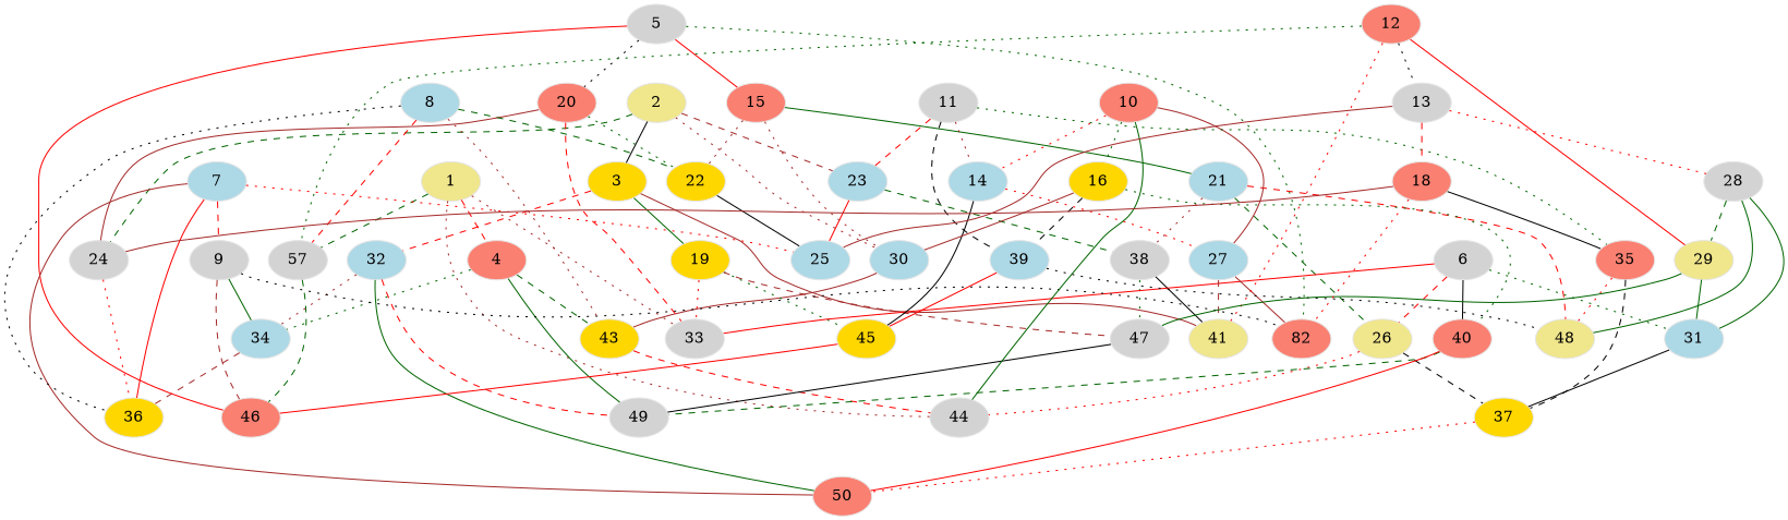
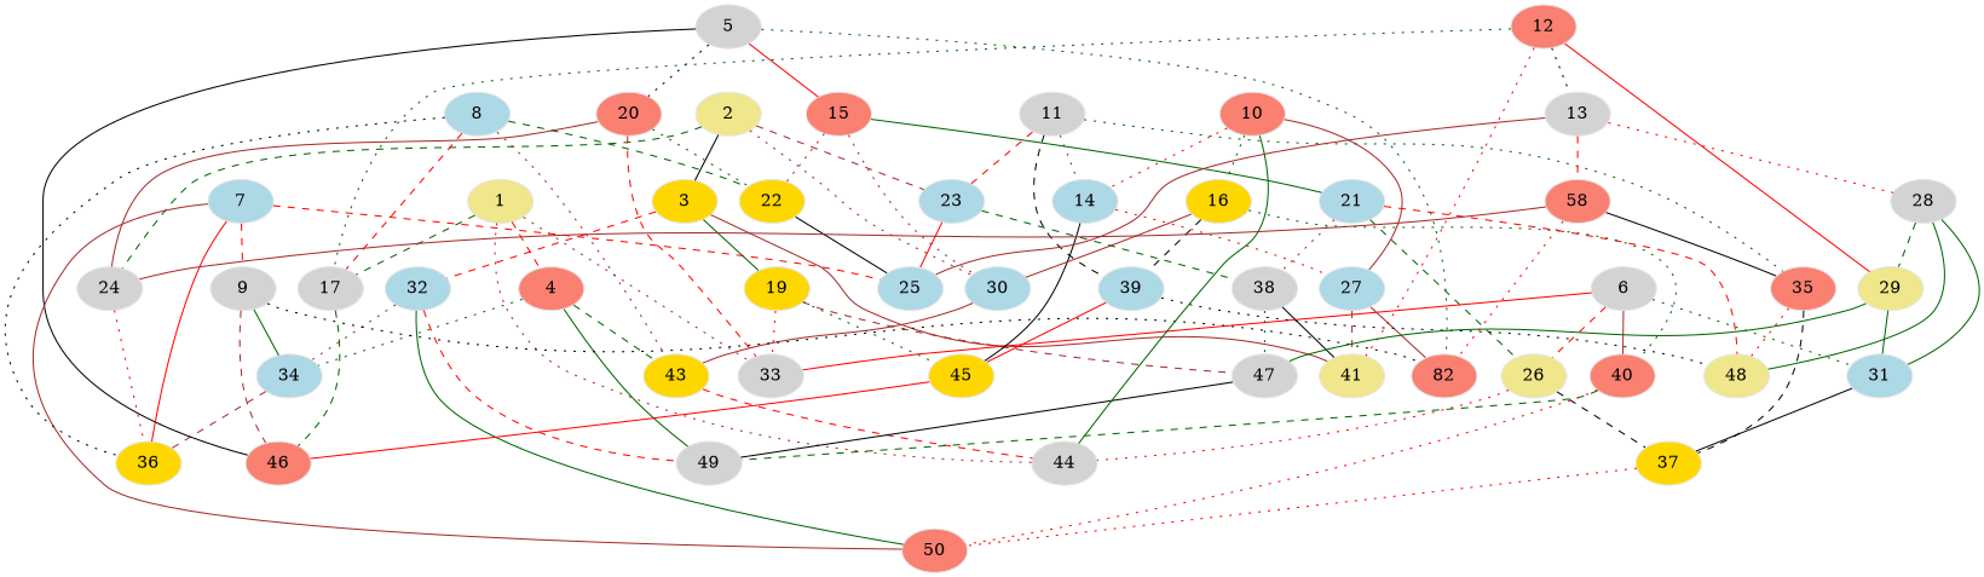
  graph {
    node [color=gray90 fillcolor=lightgrey style=filled]
    edge [color=red style=solid]
    1 [fillcolor=khaki]
    4 [fillcolor=salmon]
-   17 [label=57]
+   17
    33
    44
    34 [fillcolor=lightblue]
    43 [fillcolor=gold]
    49
    46 [fillcolor=salmon]
    2 [fillcolor=khaki]
    3 [fillcolor=gold]
    23 [fillcolor=lightblue]
    24
    30 [fillcolor=lightblue]
    19 [fillcolor=gold]
    32 [fillcolor=lightblue]
    41 [fillcolor=khaki]
    25 [fillcolor=lightblue]
    38
    36 [fillcolor=gold]
    45 [fillcolor=gold]
    47
    50 [fillcolor=salmon]
    15 [fillcolor=salmon]
    5
    20 [fillcolor=salmon]
    n27 [fillcolor=salmon label=82]
    22 [fillcolor=gold]
    21 [fillcolor=lightblue]
    6
    26 [fillcolor=khaki]
    31 [fillcolor=lightblue]
    40 [fillcolor=salmon]
    37 [fillcolor=gold]
    7 [fillcolor=lightblue]
    9
    8 [fillcolor=lightblue]
    10 [fillcolor=salmon]
    14 [fillcolor=lightblue]
    16 [fillcolor=gold]
    27 [fillcolor=lightblue]
    39 [fillcolor=lightblue]
    11
    35 [fillcolor=salmon]
    48 [fillcolor=khaki]
    12 [fillcolor=salmon]
    13
    29 [fillcolor=khaki]
-   18 [fillcolor=salmon]
+   18 [fillcolor=salmon label=58]
    28
    1 -- 4 [style=dashed]
    1 -- 17 [color=darkgreen style=dashed]
    1 -- 33 [color=brown style=dotted]
    1 -- 44 [color=brown style=dotted]
    4 -- 34 [color=darkgreen style=dotted]
    4 -- 43 [color=darkgreen style=dashed]
    4 -- 49 [color=darkgreen]
    17 -- 46 [color=darkgreen style=dashed]
    34 -- 36 [color=brown style=dashed]
    43 -- 44 [style=dashed]
    2 -- 3 [color=black]
    2 -- 23 [color=brown style=dashed]
    2 -- 24 [color=darkgreen style=dashed]
    2 -- 30 [color=brown style=dotted]
    3 -- 19 [color=darkgreen]
    3 -- 32 [style=dashed]
    3 -- 41 [color=brown]
    23 -- 25
    23 -- 38 [color=darkgreen style=dashed]
    24 -- 36 [style=dotted]
    30 -- 43 [color=brown]
    19 -- 33 [style=dotted]
    19 -- 45 [color=darkgreen style=dotted]
    19 -- 47 [color=brown style=dashed]
    32 -- 34 [color=brown style=dotted]
    32 -- 49 [style=dashed]
    32 -- 50 [color=darkgreen]
    38 -- 41 [color=black]
    38 -- 47 [color=darkgreen style=dotted]
    45 -- 46
    47 -- 49 [color=black]
    15 -- 30 [color=brown style=dotted]
    15 -- 22 [color=brown style=dotted]
    15 -- 21 [color=darkgreen]
-   5 -- 46
+   5 -- 46 [color=black]
    5 -- 15
    5 -- 20 [color=black style=dotted]
    5 -- n27 [color=darkgreen style=dotted]
    20 -- 33 [style=dashed]
    20 -- 24 [color=brown]
    20 -- 22 [color=darkgreen style=dotted]
    22 -- 25 [color=black]
    21 -- 38 [color=brown style=dotted]
    21 -- 26 [color=darkgreen style=dashed]
    21 -- 48 [style=dashed]
    6 -- 33
    6 -- 26 [style=dashed]
    6 -- 31 [color=darkgreen style=dotted]
-   6 -- 40 [color=black]
+   6 -- 40 [color=brown]
    26 -- 44 [style=dotted]
    26 -- 37 [color=black style=dashed]
    31 -- 37 [color=black]
    40 -- 49 [color=darkgreen style=dashed]
-   40 -- 50
+   40 -- 50 [style=dotted]
    37 -- 50 [style=dotted]
-   7 -- 25 [style=dotted]
+   7 -- 25 [style=dashed]
    7 -- 36
    7 -- 50 [color=brown]
    7 -- 9 [style=dashed]
    9 -- 34 [color=darkgreen]
    9 -- 46 [color=brown style=dashed]
    9 -- n27 [color=black style=dotted]
    8 -- 17 [style=dashed]
    8 -- 43 [color=brown style=dotted]
    8 -- 36 [color=black style=dotted]
    8 -- 22 [color=darkgreen style=dashed]
    10 -- 44 [color=darkgreen]
    10 -- 14 [style=dotted]
    10 -- 16 [color=darkgreen style=dotted]
    10 -- 27 [color=brown]
    14 -- 45 [color=black]
    14 -- 27 [style=dotted]
    16 -- 30 [color=brown]
    16 -- 40 [color=darkgreen style=dotted]
    16 -- 39 [color=black style=dashed]
    27 -- 41 [color=brown style=dashed]
    27 -- n27 [color=brown]
    39 -- 45
    39 -- 48 [color=black style=dotted]
    11 -- 23 [style=dashed]
    11 -- 14 [color=brown style=dotted]
    11 -- 39 [color=black style=dashed]
    11 -- 35 [color=darkgreen style=dotted]
    35 -- 37 [color=black style=dashed]
    35 -- 48 [style=dotted]
    12 -- 17 [color=darkgreen style=dotted]
    12 -- 41 [style=dotted]
    12 -- 13 [color=black style=dotted]
    12 -- 29
    13 -- 25 [color=brown]
    13 -- 18 [style=dashed]
    13 -- 28 [style=dotted]
    29 -- 47 [color=darkgreen]
    29 -- 31 [color=darkgreen]
    18 -- 24 [color=brown]
    18 -- n27 [style=dotted]
    18 -- 35 [color=black]
    28 -- 31 [color=darkgreen]
    28 -- 48 [color=darkgreen]
    28 -- 29 [color=darkgreen style=dashed]
  }
